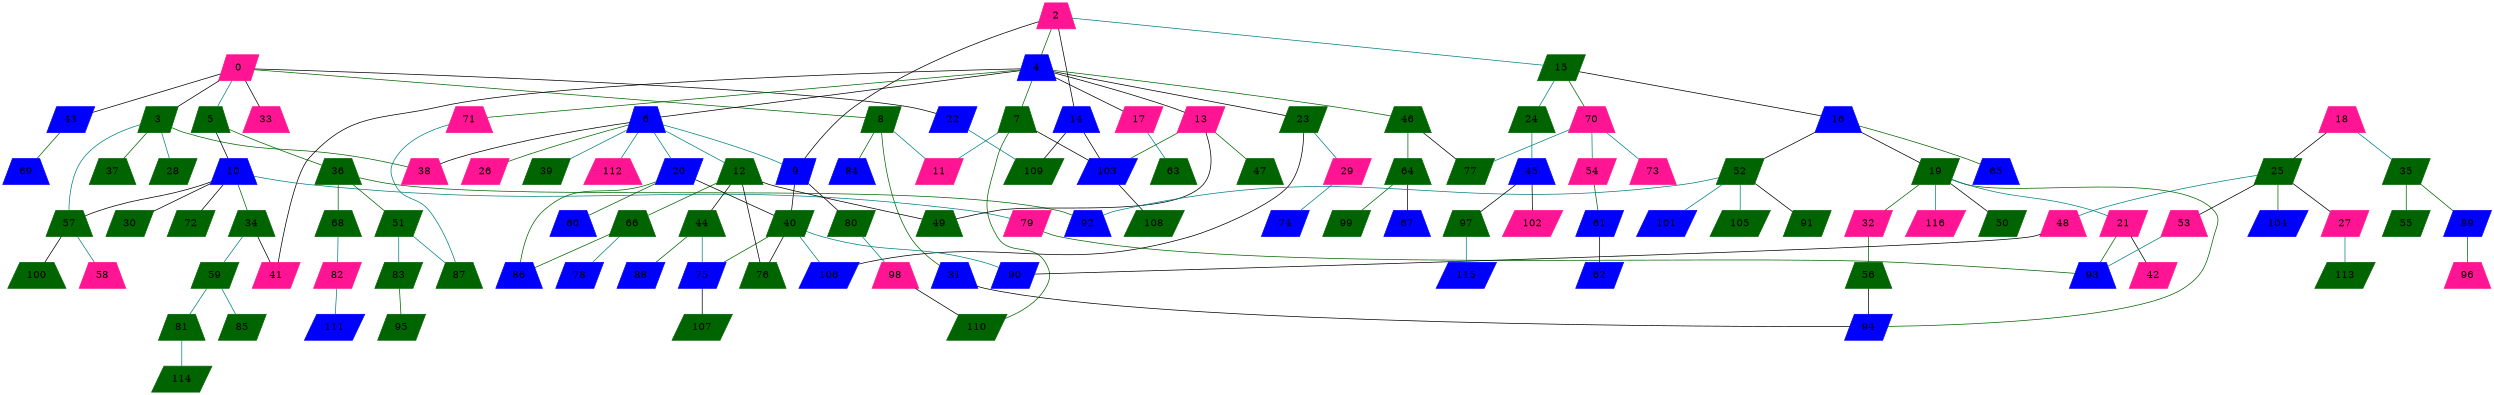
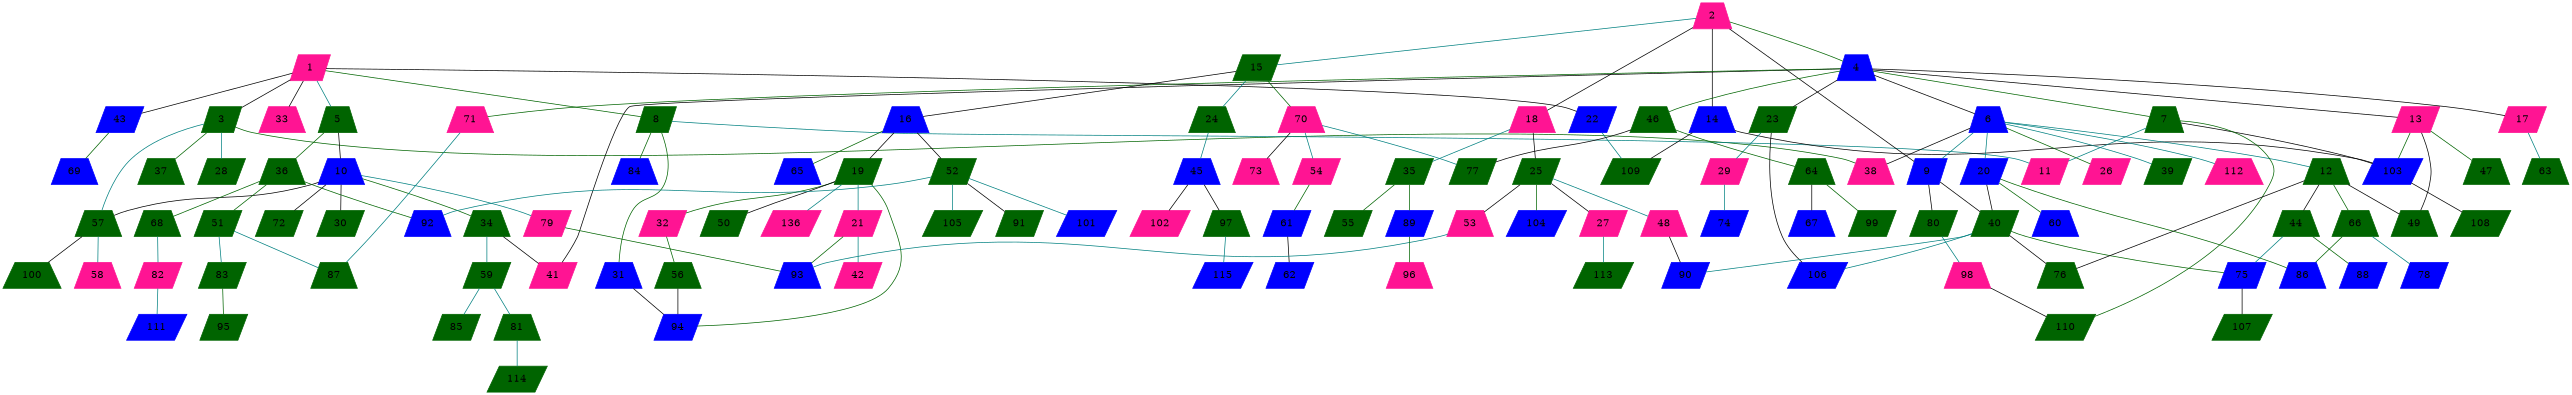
  graph {
    node [color=darkgreen shape=parallelogram style=filled]
    edge [color=black]
-   1 [color=deeppink label=0]
+   1 [color=deeppink]
    3
    5 [shape=trapezium]
    8
    22 [color=blue]
    33 [color=deeppink shape=trapezium]
    43 [color=blue]
    2 [color=deeppink shape=trapezium]
    4 [color=blue shape=trapezium]
    9 [color=blue]
    14 [color=blue shape=trapezium]
    15
    18 [color=deeppink shape=trapezium]
    28
    37 [shape=trapezium]
    38 [color=deeppink shape=trapezium]
    57 [shape=trapezium]
    10 [color=blue shape=trapezium]
    36 [shape=trapezium]
    11 [color=deeppink]
    31 [color=blue shape=trapezium]
    84 [color=blue shape=trapezium]
    109
    69 [color=blue shape=trapezium]
    6 [color=blue shape=trapezium]
    7 [shape=trapezium]
    13 [color=deeppink]
    17 [color=deeppink]
    23
    41 [color=deeppink]
    46 [shape=trapezium]
    71 [color=deeppink shape=trapezium]
    40
    80
    103 [color=blue]
    16 [color=blue shape=trapezium]
    24 [shape=trapezium]
    70 [color=deeppink shape=trapezium]
    25
    35
    54 [color=deeppink]
    61 [color=blue]
    58 [color=deeppink shape=trapezium]
    100 [shape=trapezium]
    12 [shape=trapezium]
    20 [color=blue]
    26 [color=deeppink]
    39
    112 [color=deeppink shape=trapezium]
    110
    49 [shape=trapezium]
    47 [shape=trapezium]
    63 [shape=trapezium]
    29 [color=deeppink]
    106 [color=blue]
    64 [shape=trapezium]
    77
    87 [shape=trapezium]
    30
    34 [shape=trapezium]
    72
    79 [color=deeppink]
    51
    68 [shape=trapezium]
    92 [color=blue shape=trapezium]
    44 [shape=trapezium]
    66 [shape=trapezium]
    76 [shape=trapezium]
    60 [color=blue shape=trapezium]
    86 [color=blue shape=trapezium]
    108
    94 [color=blue]
    75 [color=blue]
    90 [color=blue]
    98 [color=deeppink shape=trapezium]
    59
    93 [color=blue shape=trapezium]
    88 [color=blue]
    78 [color=blue]
    19
    52
    65 [color=blue shape=trapezium]
    45 [color=blue shape=trapezium]
    73 [color=deeppink shape=trapezium]
    21 [color=deeppink]
    32 [color=deeppink]
    50
-   116 [color=deeppink]
+   116 [color=deeppink label=136]
    91
    101 [color=blue]
    105
    27 [color=deeppink]
    48 [color=deeppink shape=trapezium]
    53 [color=deeppink shape=trapezium]
    104 [color=blue]
    55
    89 [color=blue]
    42 [color=deeppink]
    56 [shape=trapezium]
    74 [color=blue]
    97 [shape=trapezium]
    102 [color=deeppink]
    113
    81 [shape=trapezium]
    85
    96 [color=deeppink shape=trapezium]
    83
    82 [color=deeppink]
    107
    115 [color=blue]
    67 [color=blue shape=trapezium]
    99
    95
    62 [color=blue]
    114
    111 [color=blue]
    1 -- 3
    1 -- 5 [color=teal]
    1 -- 8 [color=darkgreen]
    1 -- 22
    1 -- 33
    1 -- 43
    3 -- 28 [color=teal]
    3 -- 37 [color=darkgreen]
    3 -- 38 [color=darkgreen]
    3 -- 57 [color=teal]
    5 -- 10
    5 -- 36 [color=darkgreen]
    8 -- 11 [color=teal]
    8 -- 31 [color=darkgreen]
    8 -- 84 [color=darkgreen]
    22 -- 109 [color=teal]
    43 -- 69 [color=darkgreen]
    2 -- 4 [color=darkgreen]
    2 -- 9
    2 -- 14
    2 -- 15 [color=teal]
+   2 -- 18
    4 -- 6
    4 -- 7 [color=darkgreen]
    4 -- 13
    4 -- 17
    4 -- 23
    4 -- 41
    4 -- 46 [color=darkgreen]
    4 -- 71 [color=darkgreen]
    9 -- 40
    9 -- 80
    14 -- 109
    14 -- 103
    15 -- 16
    15 -- 24 [color=teal]
    15 -- 70 [color=darkgreen]
    18 -- 25
    18 -- 35 [color=teal]
    57 -- 58 [color=teal]
    57 -- 100
    10 -- 57
    10 -- 30
    10 -- 34 [color=darkgreen]
    10 -- 72
    10 -- 79 [color=teal]
    36 -- 51 [color=darkgreen]
    36 -- 68 [color=darkgreen]
    36 -- 92 [color=darkgreen]
    31 -- 94
    6 -- 9 [color=teal]
    6 -- 38
    6 -- 12 [color=teal]
    6 -- 20 [color=teal]
    6 -- 26 [color=darkgreen]
    6 -- 39 [color=teal]
    6 -- 112 [color=teal]
    7 -- 11 [color=teal]
    7 -- 103
    7 -- 110 [color=darkgreen]
    13 -- 103 [color=darkgreen]
    13 -- 49
    13 -- 47 [color=darkgreen]
    17 -- 63 [color=teal]
    23 -- 29 [color=teal]
    23 -- 106
    46 -- 64 [color=darkgreen]
    46 -- 77
    71 -- 87 [color=teal]
    40 -- 106 [color=teal]
    40 -- 76
    40 -- 75 [color=darkgreen]
    40 -- 90 [color=teal]
    80 -- 98 [color=teal]
    103 -- 108
    16 -- 19
    16 -- 52
    16 -- 65 [color=darkgreen]
    24 -- 45 [color=teal]
    70 -- 54 [color=teal]
    70 -- 77 [color=teal]
-   70 -- 73 [color=teal]
+   70 -- 73
    25 -- 27
    25 -- 48 [color=teal]
    25 -- 53
    25 -- 104 [color=darkgreen]
    35 -- 55 [color=darkgreen]
    35 -- 89 [color=darkgreen]
    54 -- 61 [color=darkgreen]
    61 -- 62
    12 -- 49
    12 -- 44
    12 -- 66 [color=darkgreen]
    12 -- 76
    20 -- 40
    20 -- 60 [color=darkgreen]
    20 -- 86 [color=darkgreen]
    29 -- 74 [color=teal]
    64 -- 67
    64 -- 99 [color=darkgreen]
    34 -- 41
    34 -- 59 [color=teal]
    79 -- 93 [color=darkgreen]
    51 -- 87 [color=teal]
    51 -- 83 [color=teal]
    68 -- 82 [color=teal]
    44 -- 75 [color=teal]
    44 -- 88 [color=darkgreen]
    66 -- 86 [color=darkgreen]
    66 -- 78 [color=teal]
    75 -- 107
    98 -- 110
    59 -- 81 [color=teal]
    59 -- 85 [color=teal]
    19 -- 94 [color=darkgreen]
    19 -- 21 [color=teal]
    19 -- 32 [color=darkgreen]
    19 -- 50
    19 -- 116 [color=teal]
    52 -- 92 [color=teal]
    52 -- 91
    52 -- 101 [color=teal]
    52 -- 105 [color=teal]
    45 -- 97
    45 -- 102
    21 -- 93 [color=darkgreen]
-   21 -- 42
+   21 -- 42 [color=teal]
    32 -- 56 [color=darkgreen]
    27 -- 113 [color=teal]
    48 -- 90
    53 -- 93 [color=teal]
    89 -- 96 [color=darkgreen]
    56 -- 94
    97 -- 115 [color=teal]
    81 -- 114 [color=teal]
    83 -- 95 [color=darkgreen]
    82 -- 111 [color=teal]
  }
